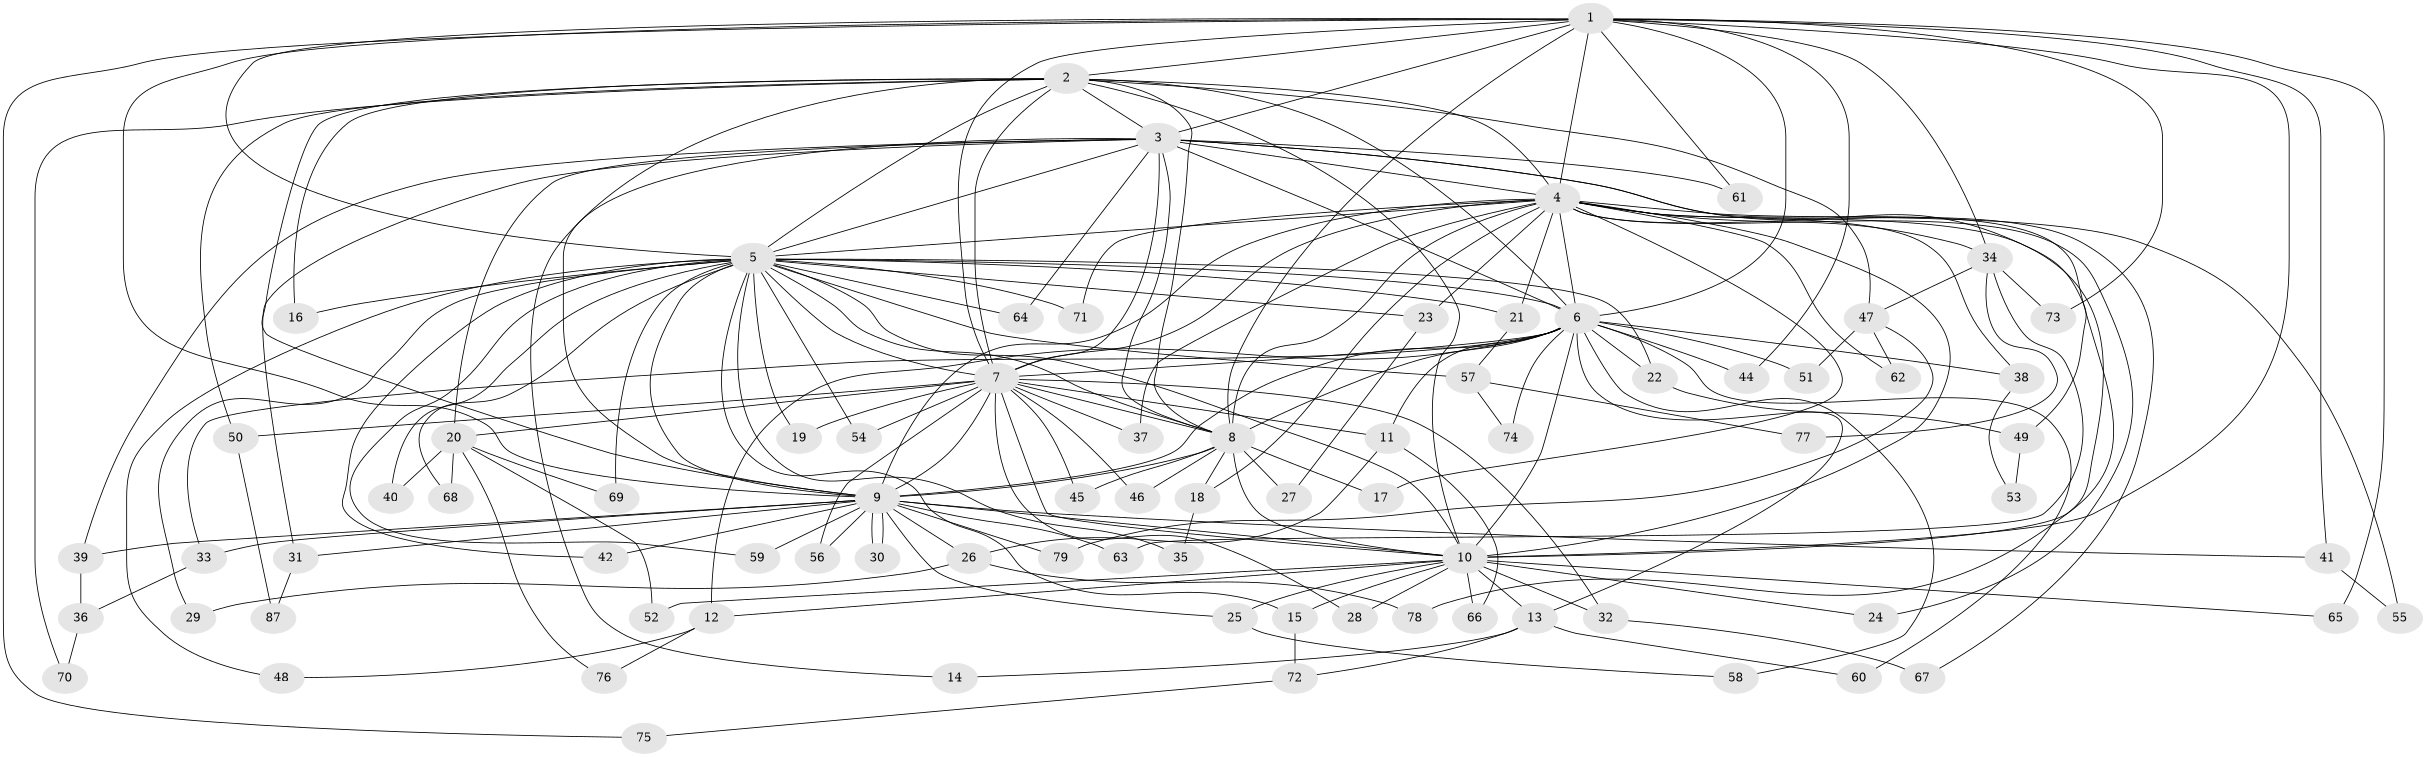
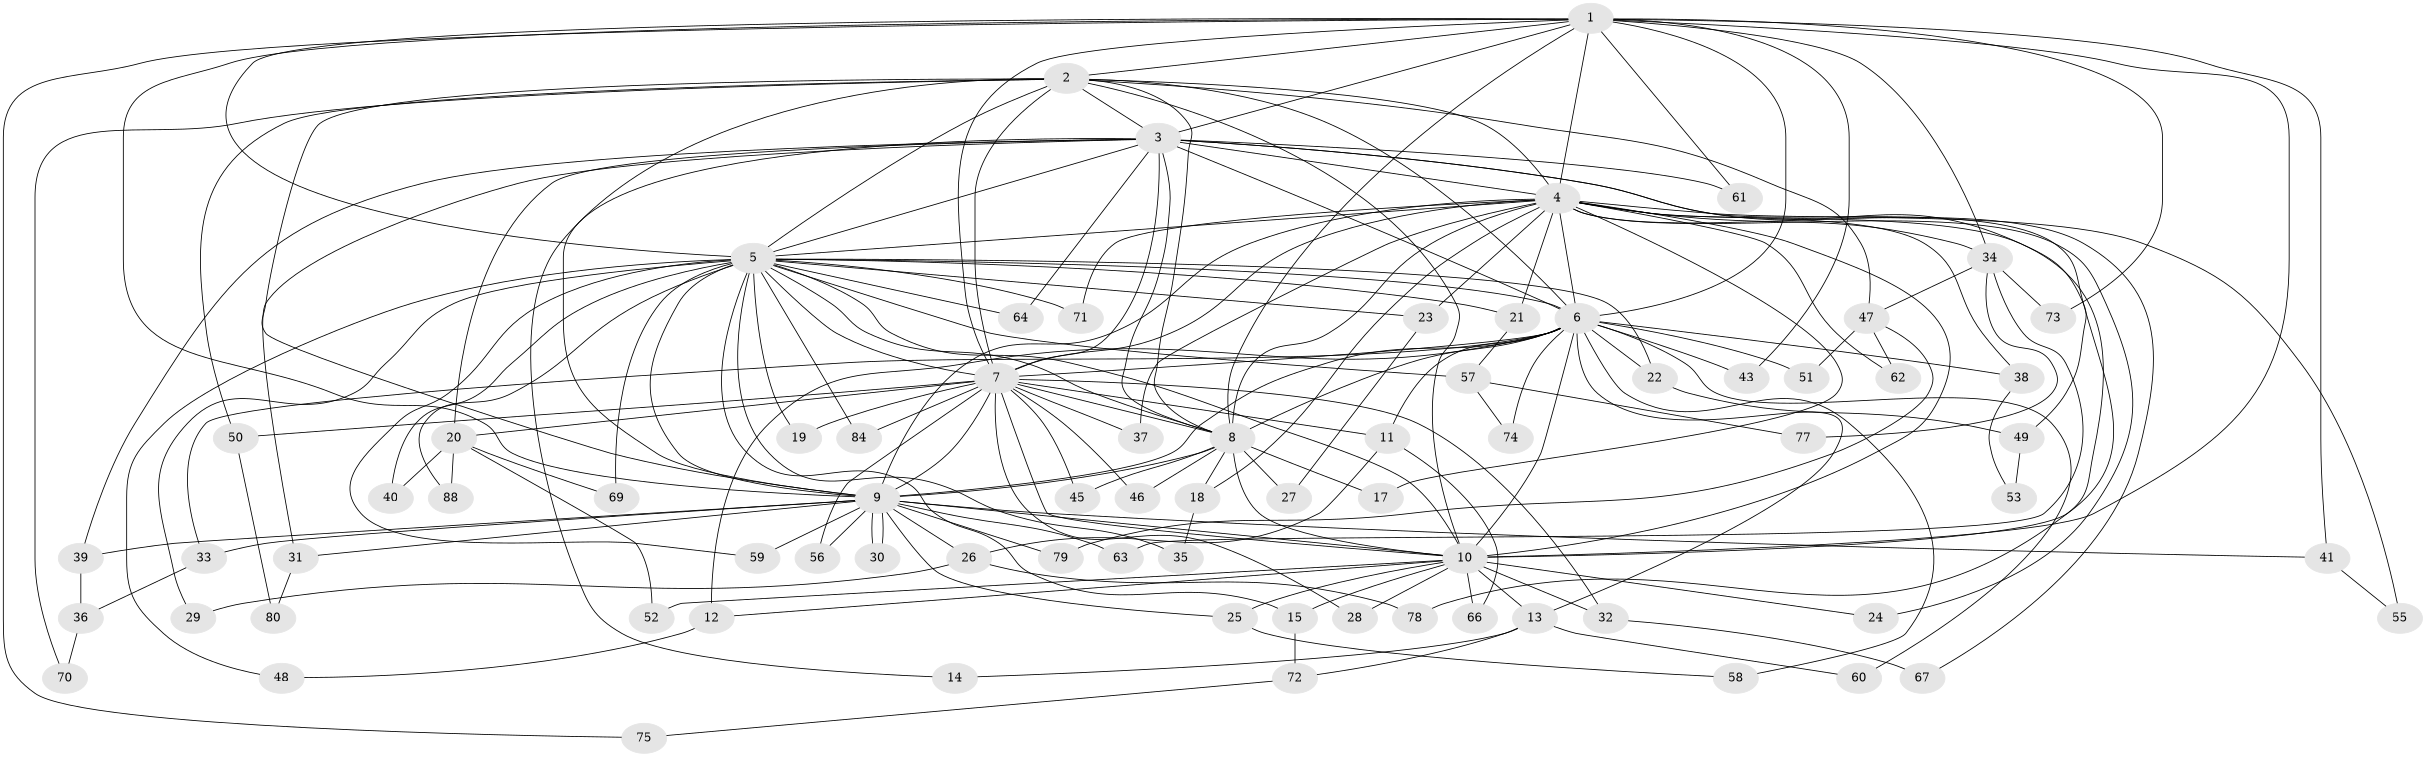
  graph {
    node [color=gray90 style=filled]
    1
    2
    3
    4
    5
    6
    7
    8
    9
    10
    34
    41
-   43 [label=44]
+   43
    61
-   65
    73
    75
    14
-   16
    47
    50
    70
    20
    31
    39
    49
    64
    17
    18
    21
    23
    24
    37
    38
    55
    62
    67
    71
    78
    15
    19
    22
    29
    35
    40
-   42
    48
-   54
+   54 [label=84]
    57
    59
-   68
+   68 [label=88]
    69
    11
    12
    13
    33
    51
    58
    60
    74
    28
    32
    45
    46
    56
    27
    25
    26
    30
    63
    79
    52
    66
    77
-   80 [label=87]
-   76
+   80
    36
    53
    72
    1 -- 2
    1 -- 3
    1 -- 4
    1 -- 5
    1 -- 6
    1 -- 7
    1 -- 8
    1 -- 9
    1 -- 10
    1 -- 34
    1 -- 41
    1 -- 43
    1 -- 61
-   1 -- 65
    1 -- 73
    1 -- 75
    2 -- 3
    2 -- 4
    2 -- 5
    2 -- 6
    2 -- 7
    2 -- 8
    2 -- 9
    2 -- 10
    2 -- 14
-   2 -- 16
    2 -- 47
    2 -- 50
    2 -- 70
    3 -- 4
    3 -- 5
    3 -- 6
    3 -- 7
    3 -- 8
    3 -- 9
    3 -- 10
    3 -- 61
    3 -- 20
    3 -- 31
    3 -- 39
    3 -- 49
    3 -- 64
    4 -- 5
    4 -- 6
    4 -- 7
    4 -- 8
    4 -- 9
    4 -- 10
    4 -- 34
    4 -- 17
    4 -- 18
    4 -- 21
    4 -- 23
    4 -- 24
    4 -- 37
    4 -- 38
    4 -- 55
    4 -- 62
    4 -- 67
    4 -- 71
    4 -- 78
    5 -- 6
    5 -- 7
    5 -- 8
    5 -- 9
    5 -- 10
-   5 -- 16
    5 -- 64
    5 -- 21
    5 -- 23
    5 -- 71
    5 -- 15
    5 -- 19
    5 -- 22
    5 -- 29
    5 -- 35
    5 -- 40
-   5 -- 42
    5 -- 48
    5 -- 54
    5 -- 57
    5 -- 59
    5 -- 68
    5 -- 69
    6 -- 7
    6 -- 8
    6 -- 9
    6 -- 10
    6 -- 43
    6 -- 38
    6 -- 22
    6 -- 11
    6 -- 12
    6 -- 13
    6 -- 33
    6 -- 51
    6 -- 58
    6 -- 60
    6 -- 74
    7 -- 8
    7 -- 9
    7 -- 10
    7 -- 50
    7 -- 20
    7 -- 37
    7 -- 19
    7 -- 54
    7 -- 11
    7 -- 28
    7 -- 32
    7 -- 45
    7 -- 46
    7 -- 56
    8 -- 9
    8 -- 10
    8 -- 17
    8 -- 18
    8 -- 45
    8 -- 46
    8 -- 27
    9 -- 10
    9 -- 41
    9 -- 31
    9 -- 39
-   9 -- 42
    9 -- 59
    9 -- 33
    9 -- 56
    9 -- 25
    9 -- 26
    9 -- 30
    9 -- 30
    9 -- 63
    9 -- 79
-   10 -- 65
    10 -- 24
    10 -- 15
    10 -- 12
    10 -- 13
    10 -- 28
    10 -- 32
    10 -- 25
    10 -- 52
    10 -- 66
    34 -- 73
    34 -- 47
    34 -- 63
    34 -- 77
    41 -- 55
    47 -- 62
    47 -- 51
    47 -- 79
    50 -- 80
    20 -- 40
    20 -- 68
    20 -- 69
    20 -- 52
-   20 -- 76
    31 -- 80
    39 -- 36
    49 -- 53
    18 -- 35
    21 -- 57
    23 -- 27
    38 -- 53
    15 -- 72
    22 -- 49
    57 -- 74
    57 -- 77
    11 -- 26
    11 -- 66
    12 -- 48
-   12 -- 76
    13 -- 14
    13 -- 60
    13 -- 72
    33 -- 36
    32 -- 67
    25 -- 58
    26 -- 78
    26 -- 29
    36 -- 70
    72 -- 75
  }
